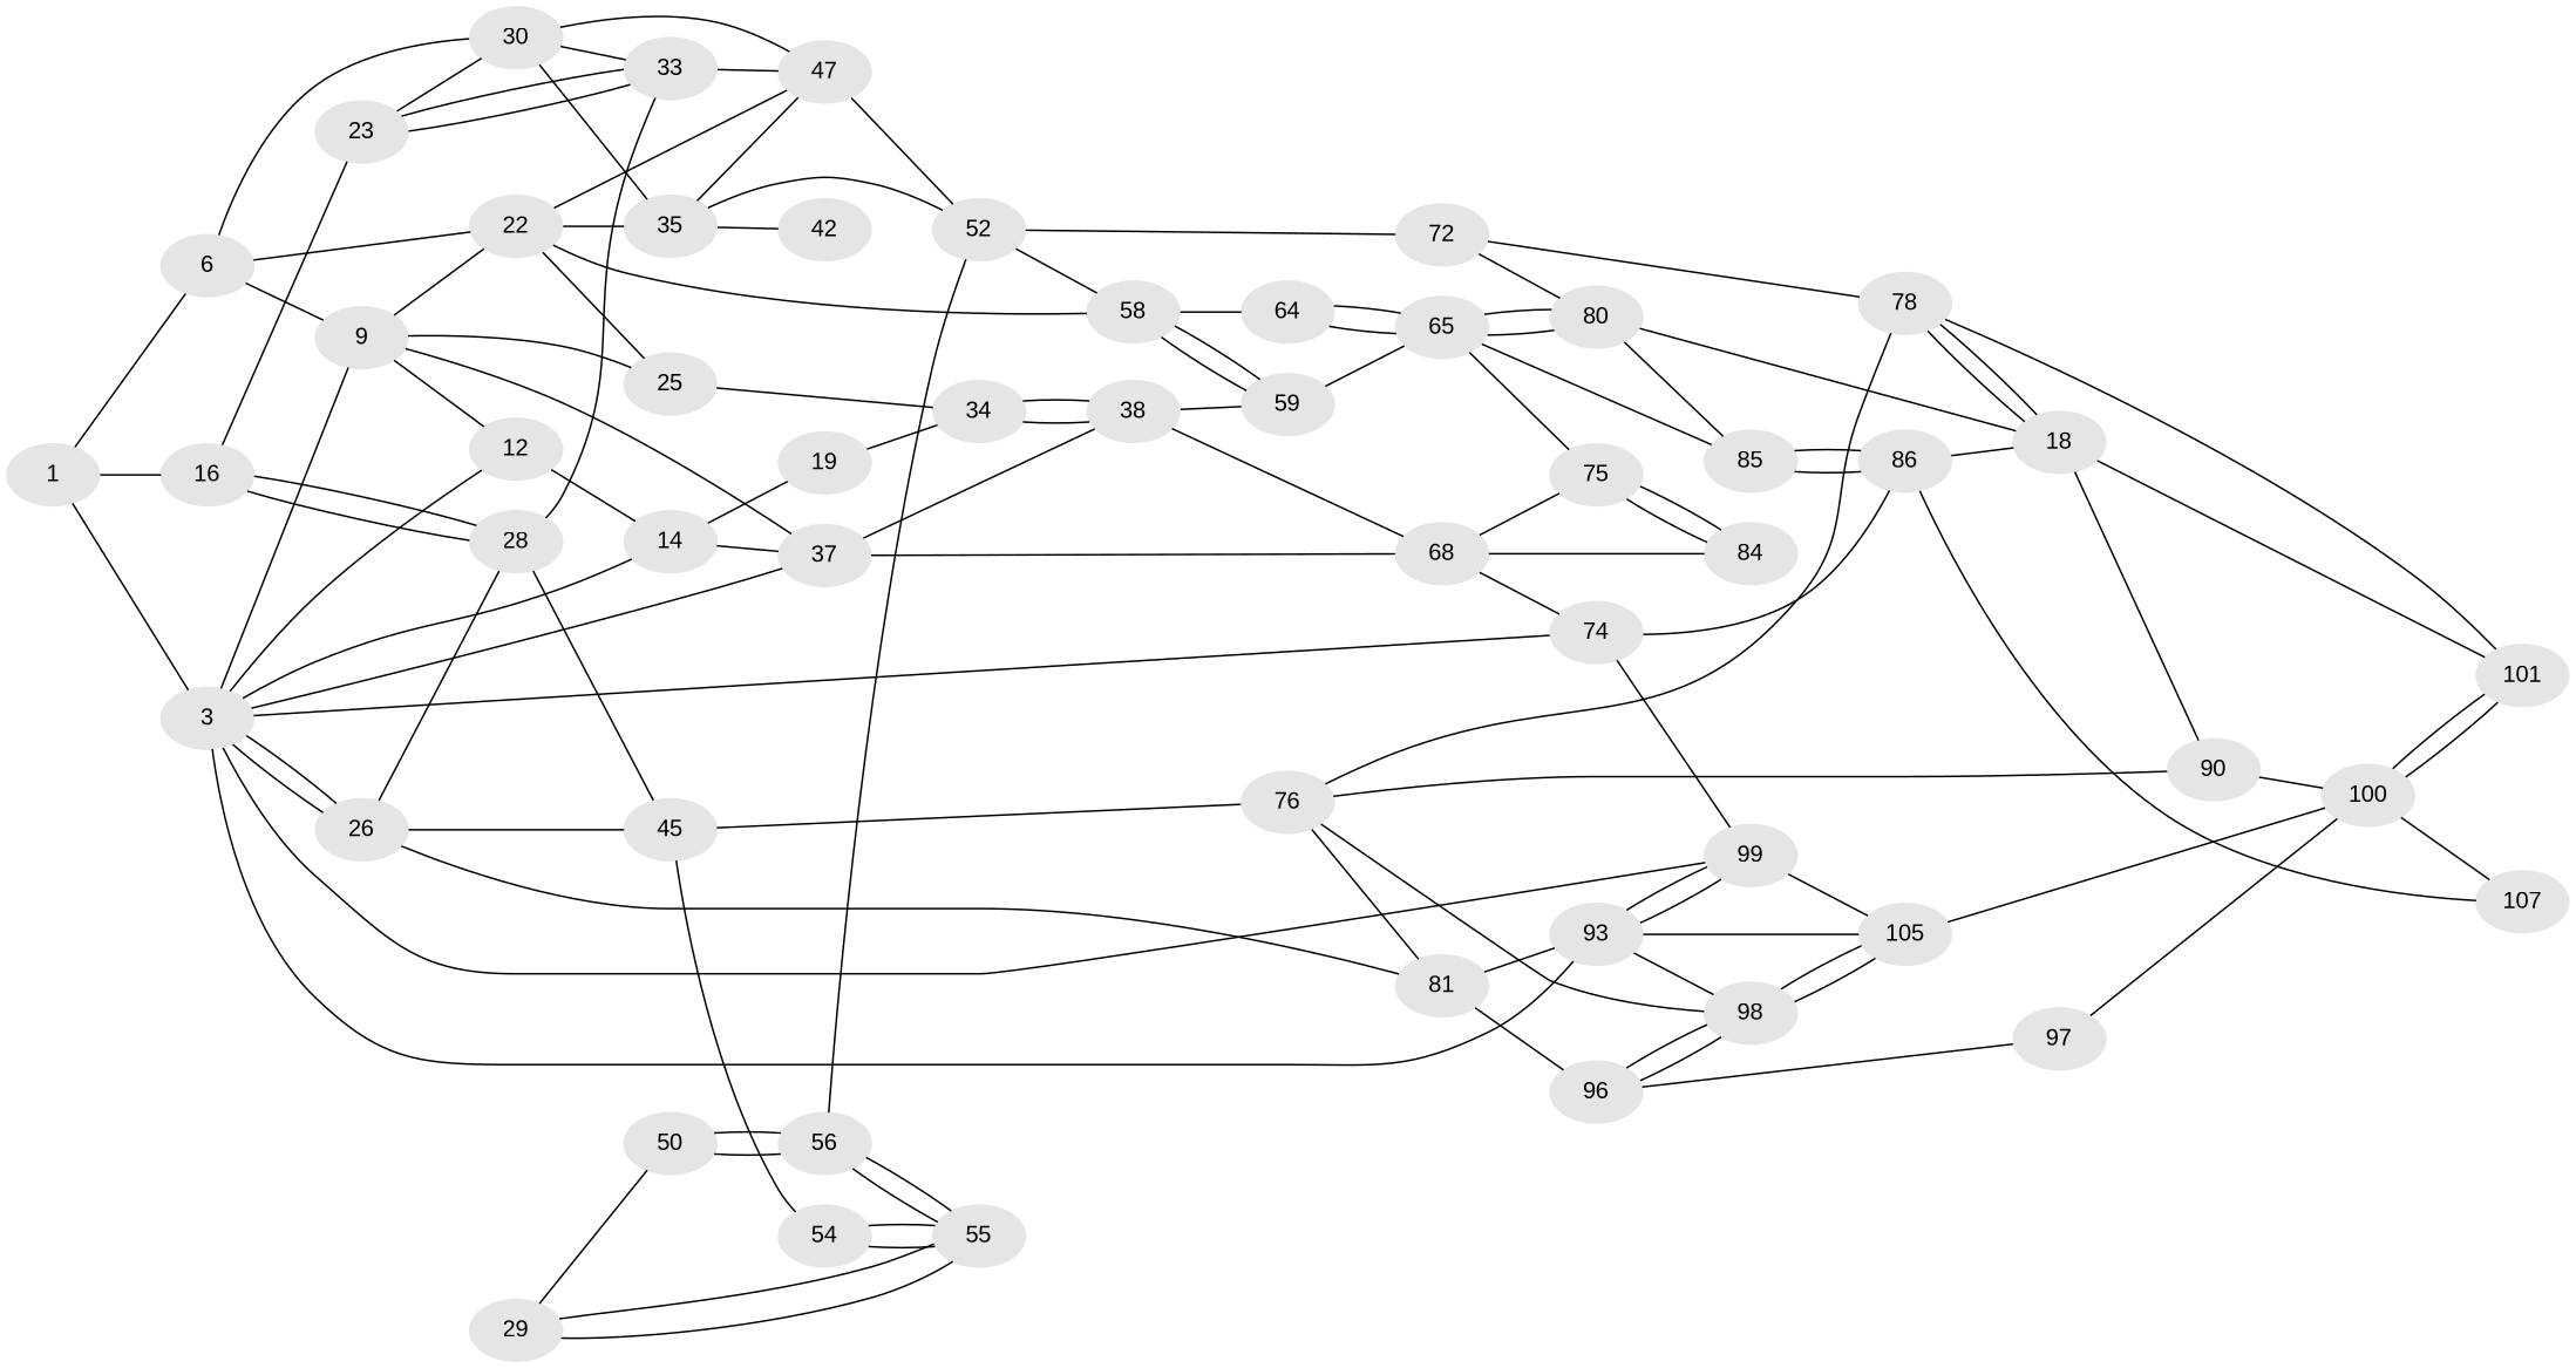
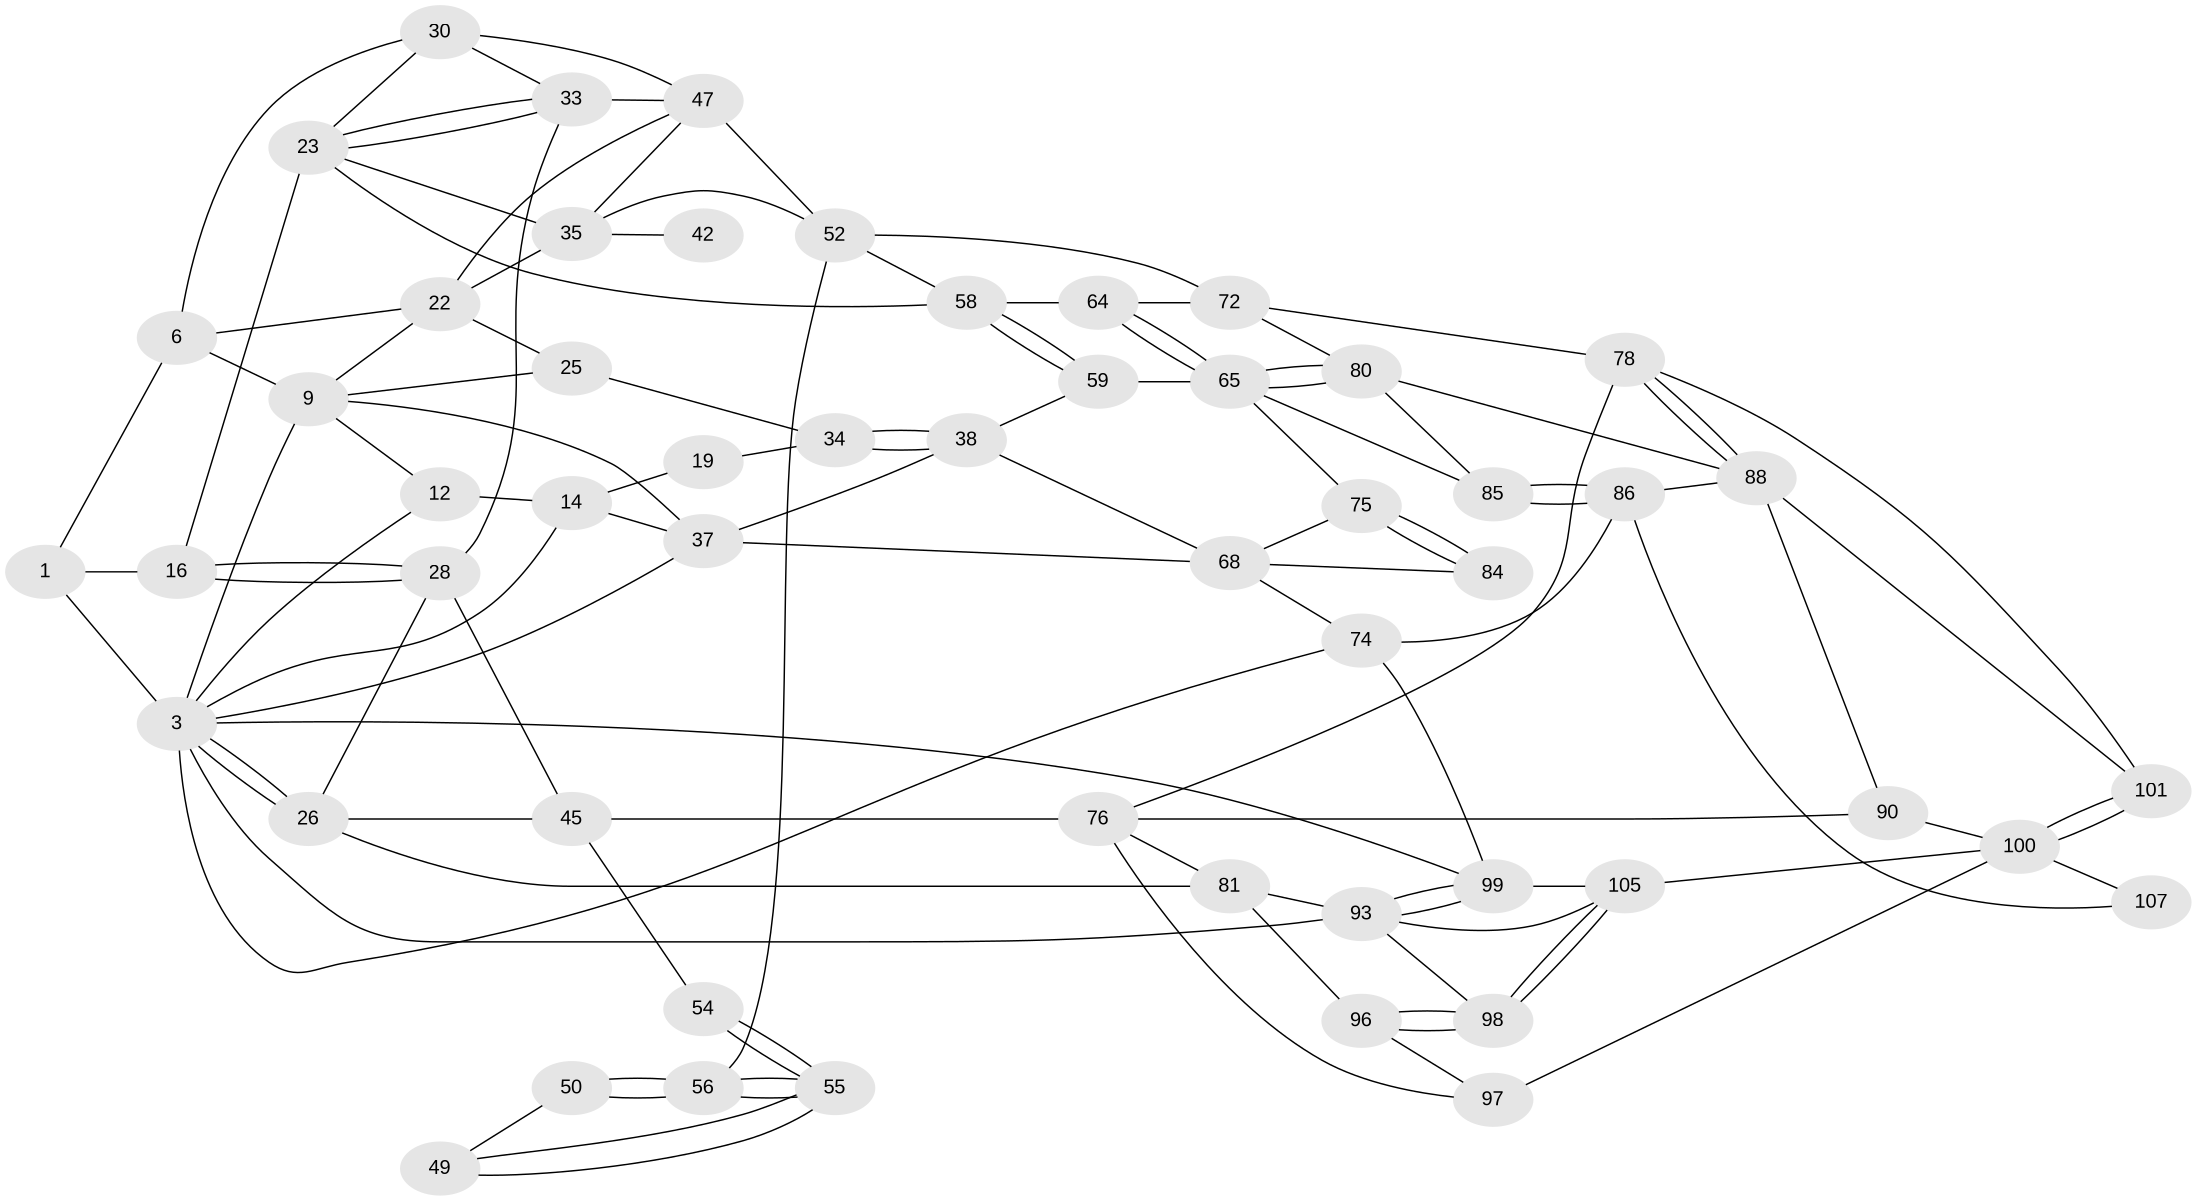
  graph {
    fontname="Liberation Sans"
    rankdir=LR
    node [color=gray90 fontname="Liberation Sans" style=filled]
    edge [fontname="Liberation Sans"]
    1 [super="+6+2"]
    3 [super="+4"]
    n3 [label=6 super="+8"]
    16 [super="+17"]
    9 [super="+10"]
    12
    14 [super="+21+15"]
    26 [super="+27+70"]
    37 [super="+40"]
    74
    99
    93 [super="+94"]
    22 [super="+23"]
    30 [super="+31+41"]
    28 [super="+32"]
    n16 [label=23]
    25
    19 [super="+20"]
    45 [super="+46"]
    81 [super="+82"]
    38 [super="+39+60"]
    68 [super="+69"]
    86 [super="+104"]
    105 [super="+106"]
    35 [super="+36+43"]
    47
    58 [super="+62"]
    33 [super="+44"]
    34
    42
    52 [super="+56"]
    59
    64
    54
    76 [super="+77+83"]
    96
    98
-   49 [label=29]
+   49
    50
    55
    72 [super="+79"]
    75
    84
    65 [super="+66"]
    n45 [label=56]
    78
    90 [super="+91"]
    97
    80 [super="+87"]
    85
-   88 [super="+89" label=18]
+   88 [super="+89"]
    101
    107
    100 [super="+103"]
    1 -- 3
    1 -- n3
    1 -- 16 [weight=2]
    3 -- 9
    3 -- 12
    3 -- 14
    3 -- 26
    3 -- 26
    3 -- 37
    3 -- 74
    3 -- 99
    3 -- 93
    n3 -- 9
    n3 -- 22
    n3 -- 30
    16 -- 28
    16 -- 28
    16 -- n16
    9 -- 12
    9 -- 37
    9 -- 22
    9 -- 25
    12 -- 14
    14 -- 37
    14 -- 19 [weight=2]
    26 -- 28
    26 -- 45 [weight=2]
    26 -- 81
    37 -- 38
    37 -- 68
    74 -- 99
    74 -- 86
    99 -- 105
    93 -- 99
    93 -- 99
    93 -- 105
    93 -- 98
    22 -- 25
    22 -- 35
    22 -- 47
-   22 -- 58
-   30 -- 35
+   n16 -- 58
+   n16 -- 35
    30 -- 47
    30 -- 33
    28 -- 45
    28 -- 33
    n16 -- 30
    n16 -- 33
    n16 -- 33
    25 -- 34
    19 -- 34
    45 -- 54
    45 -- 76
    81 -- 93
    81 -- 96
    38 -- 68
    38 -- 59
    68 -- 74
    68 -- 75
    68 -- 84
    86 -- 88
    86 -- 107
    105 -- 100
    35 -- 47
    35 -- 42
    35 -- 52
    47 -- 52
    58 -- 59
    58 -- 59
    58 -- 64
    33 -- 47
    34 -- 38
    34 -- 38
    52 -- 58
    52 -- 72
    59 -- 65
+   64 -- 72
    64 -- 65
    64 -- 65
    54 -- 55
    54 -- 55
    76 -- 81
    76 -- 78
    76 -- 90 [weight=2]
-   76 -- 98
+   76 -- 97
    96 -- 98
    96 -- 98
    96 -- 97
    98 -- 105
    98 -- 105
    49 -- 50
    49 -- 55
    49 -- 55
    50 -- n45
    50 -- n45
    72 -- 78
    72 -- 80
    75 -- 84
    75 -- 84
    65 -- 75
    65 -- 80
    65 -- 80
    65 -- 85
    n45 -- 52
    n45 -- 55
    n45 -- 55
    78 -- 88
    78 -- 88
    78 -- 101
    90 -- 100
    97 -- 100
    80 -- 85
    80 -- 88
    85 -- 86
    85 -- 86
    88 -- 90
    88 -- 101
    100 -- 101
    100 -- 101
    100 -- 107
  }
